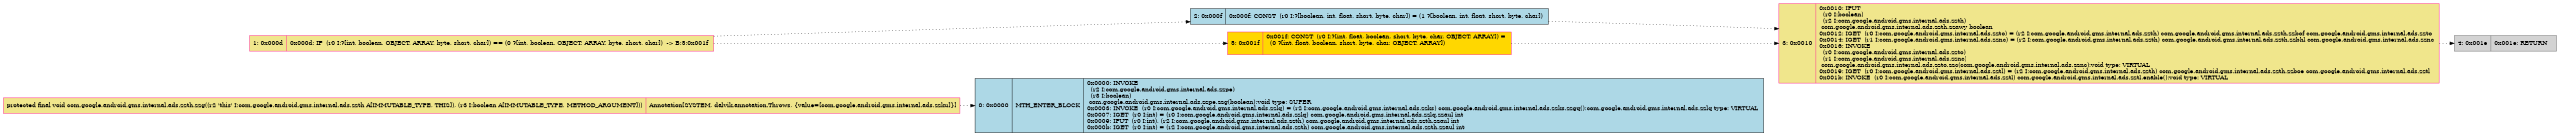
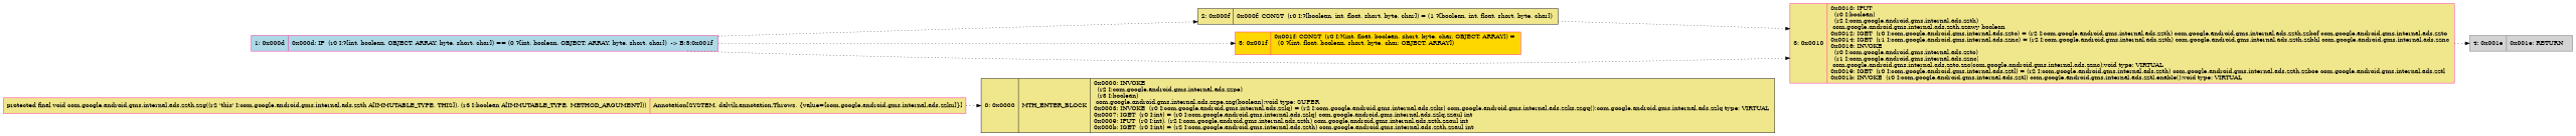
  digraph {
    rankdir=LR
    node [color=deeppink fillcolor=lightblue shape=record style=filled]
    edge [style=dotted]
-   n1 [color=black label="{0\:\ 0x0000|MTH_ENTER_BLOCK\l|0x0000: INVOKE  \l  (r2 I:com.google.android.gms.internal.ads.zzpe)\l  (r3 I:boolean)\l com.google.android.gms.internal.ads.zzpe.zzg(boolean):void type: SUPER \l0x0003: INVOKE  (r0 I:com.google.android.gms.internal.ads.zzlq) = (r2 I:com.google.android.gms.internal.ads.zzks) com.google.android.gms.internal.ads.zzks.zzgq():com.google.android.gms.internal.ads.zzlq type: VIRTUAL \l0x0007: IGET  (r0 I:int) = (r0 I:com.google.android.gms.internal.ads.zzlq) com.google.android.gms.internal.ads.zzlq.zzaul int \l0x0009: IPUT  (r0 I:int), (r2 I:com.google.android.gms.internal.ads.zzth) com.google.android.gms.internal.ads.zzth.zzaul int \l0x000b: IGET  (r0 I:int) = (r2 I:com.google.android.gms.internal.ads.zzth) com.google.android.gms.internal.ads.zzth.zzaul int \l}"]
-   n2 [fillcolor=khaki label="{1\:\ 0x000d|0x000d: IF  (r0 I:?[int, boolean, OBJECT, ARRAY, byte, short, char]) == (0 ?[int, boolean, OBJECT, ARRAY, byte, short, char])  \-\> B:5:0x001f \l}"]
-   n3 [color=black label="{2\:\ 0x000f|0x000f: CONST  (r0 I:?[boolean, int, float, short, byte, char]) = (1 ?[boolean, int, float, short, byte, char]) \l}"]
+   n1 [color=black fillcolor=khaki label="{0\:\ 0x0000|MTH_ENTER_BLOCK\l|0x0000: INVOKE  \l  (r2 I:com.google.android.gms.internal.ads.zzpe)\l  (r3 I:boolean)\l com.google.android.gms.internal.ads.zzpe.zzg(boolean):void type: SUPER \l0x0003: INVOKE  (r0 I:com.google.android.gms.internal.ads.zzlq) = (r2 I:com.google.android.gms.internal.ads.zzks) com.google.android.gms.internal.ads.zzks.zzgq():com.google.android.gms.internal.ads.zzlq type: VIRTUAL \l0x0007: IGET  (r0 I:int) = (r0 I:com.google.android.gms.internal.ads.zzlq) com.google.android.gms.internal.ads.zzlq.zzaul int \l0x0009: IPUT  (r0 I:int), (r2 I:com.google.android.gms.internal.ads.zzth) com.google.android.gms.internal.ads.zzth.zzaul int \l0x000b: IGET  (r0 I:int) = (r2 I:com.google.android.gms.internal.ads.zzth) com.google.android.gms.internal.ads.zzth.zzaul int \l}"]
+   n2 [label="{1\:\ 0x000d|0x000d: IF  (r0 I:?[int, boolean, OBJECT, ARRAY, byte, short, char]) == (0 ?[int, boolean, OBJECT, ARRAY, byte, short, char])  \-\> B:5:0x001f \l}"]
+   n3 [color=black fillcolor=khaki label="{2\:\ 0x000f|0x000f: CONST  (r0 I:?[boolean, int, float, short, byte, char]) = (1 ?[boolean, int, float, short, byte, char]) \l}"]
    n4 [fillcolor=gold label="{5\:\ 0x001f|0x001f: CONST  (r0 I:?[int, float, boolean, short, byte, char, OBJECT, ARRAY]) = \l  (0 ?[int, float, boolean, short, byte, char, OBJECT, ARRAY])\l \l}"]
    n5 [fillcolor=khaki label="{3\:\ 0x0010|0x0010: IPUT  \l  (r0 I:boolean)\l  (r2 I:com.google.android.gms.internal.ads.zzth)\l com.google.android.gms.internal.ads.zzth.zzawy boolean \l0x0012: IGET  (r0 I:com.google.android.gms.internal.ads.zzto) = (r2 I:com.google.android.gms.internal.ads.zzth) com.google.android.gms.internal.ads.zzth.zzbof com.google.android.gms.internal.ads.zzto \l0x0014: IGET  (r1 I:com.google.android.gms.internal.ads.zznc) = (r2 I:com.google.android.gms.internal.ads.zzth) com.google.android.gms.internal.ads.zzth.zzbhl com.google.android.gms.internal.ads.zznc \l0x0016: INVOKE  \l  (r0 I:com.google.android.gms.internal.ads.zzto)\l  (r1 I:com.google.android.gms.internal.ads.zznc)\l com.google.android.gms.internal.ads.zzto.zzc(com.google.android.gms.internal.ads.zznc):void type: VIRTUAL \l0x0019: IGET  (r0 I:com.google.android.gms.internal.ads.zztl) = (r2 I:com.google.android.gms.internal.ads.zzth) com.google.android.gms.internal.ads.zzth.zzboe com.google.android.gms.internal.ads.zztl \l0x001b: INVOKE  (r0 I:com.google.android.gms.internal.ads.zztl) com.google.android.gms.internal.ads.zztl.enable():void type: VIRTUAL \l}"]
    n6 [color=gray40 fillcolor=lightgrey label="{4\:\ 0x001e|0x001e: RETURN   \l}"]
    n7 [fillcolor=khaki label="{protected final void com.google.android.gms.internal.ads.zzth.zzg((r2 'this' I:com.google.android.gms.internal.ads.zzth A[IMMUTABLE_TYPE, THIS]), (r3 I:boolean A[IMMUTABLE_TYPE, METHOD_ARGUMENT]))  | Annotation[SYSTEM, dalvik.annotation.Throws, \{value=[com.google.android.gms.internal.ads.zzku]\}]\l}"]
    n2 -> n3
    n2 -> n4
    n3 -> n5
-   n4 -> n5
+   n2 -> n5
    n5 -> n6
    n7 -> n1
  }
